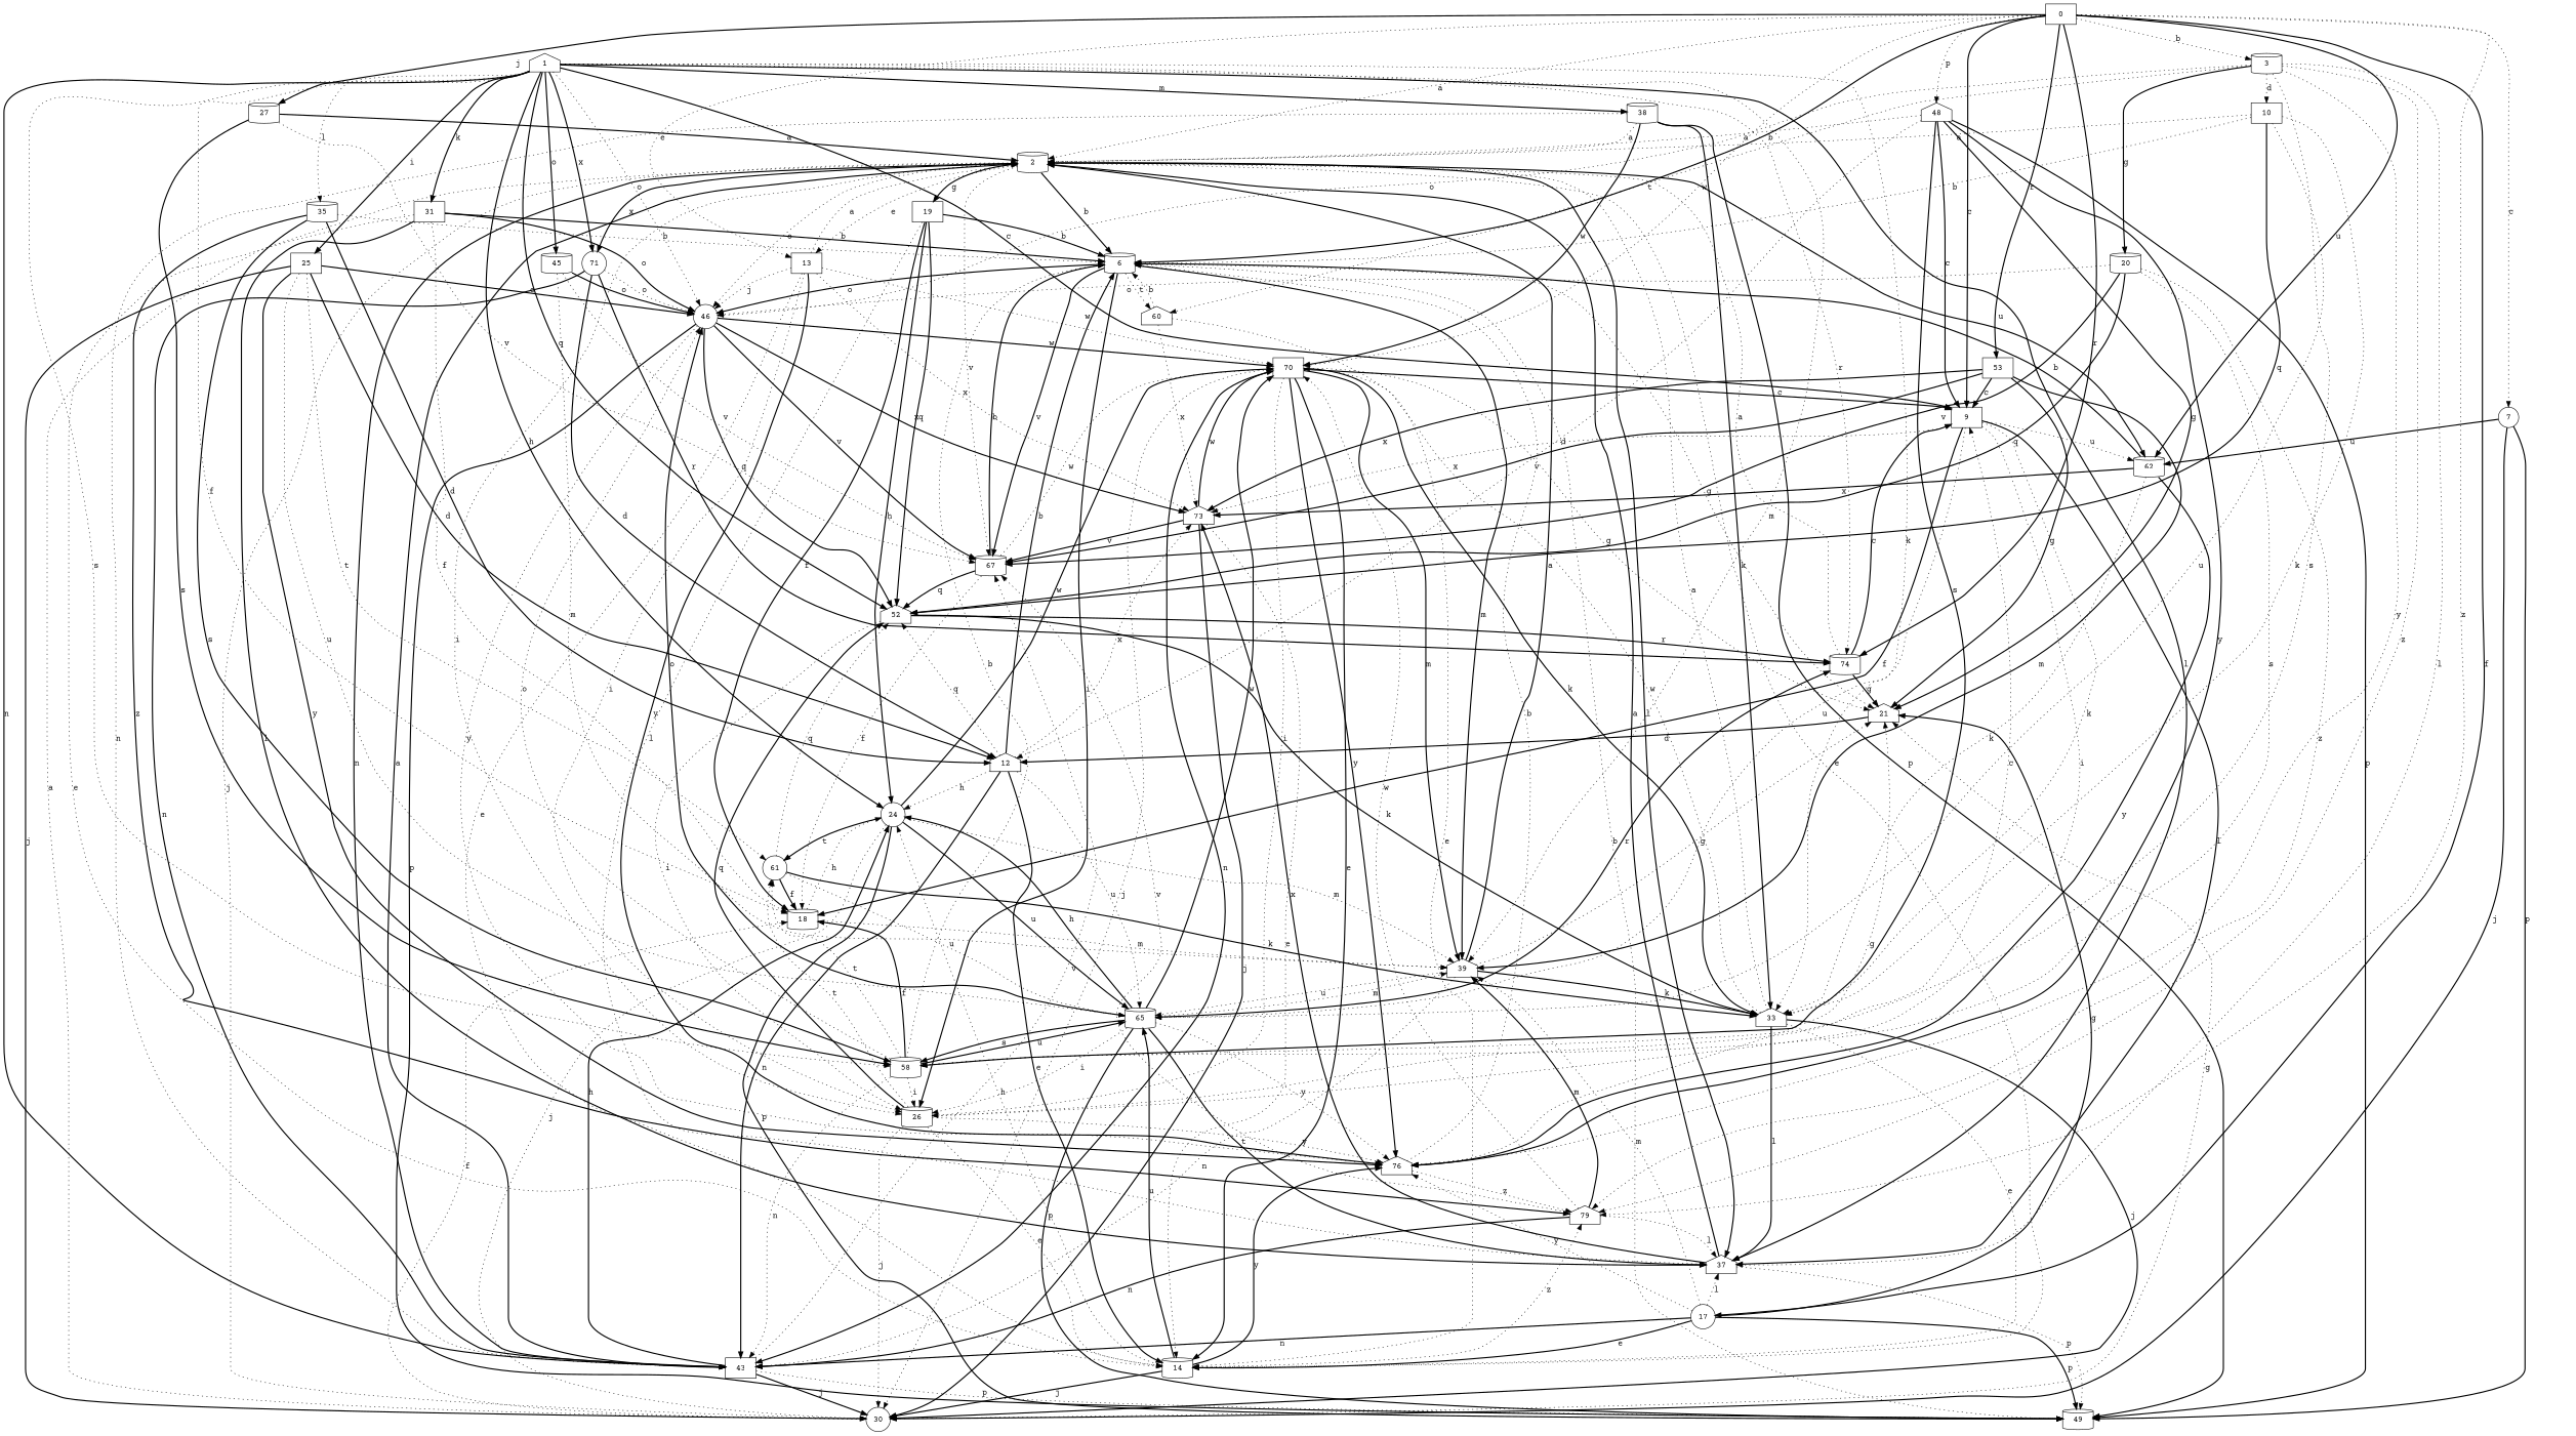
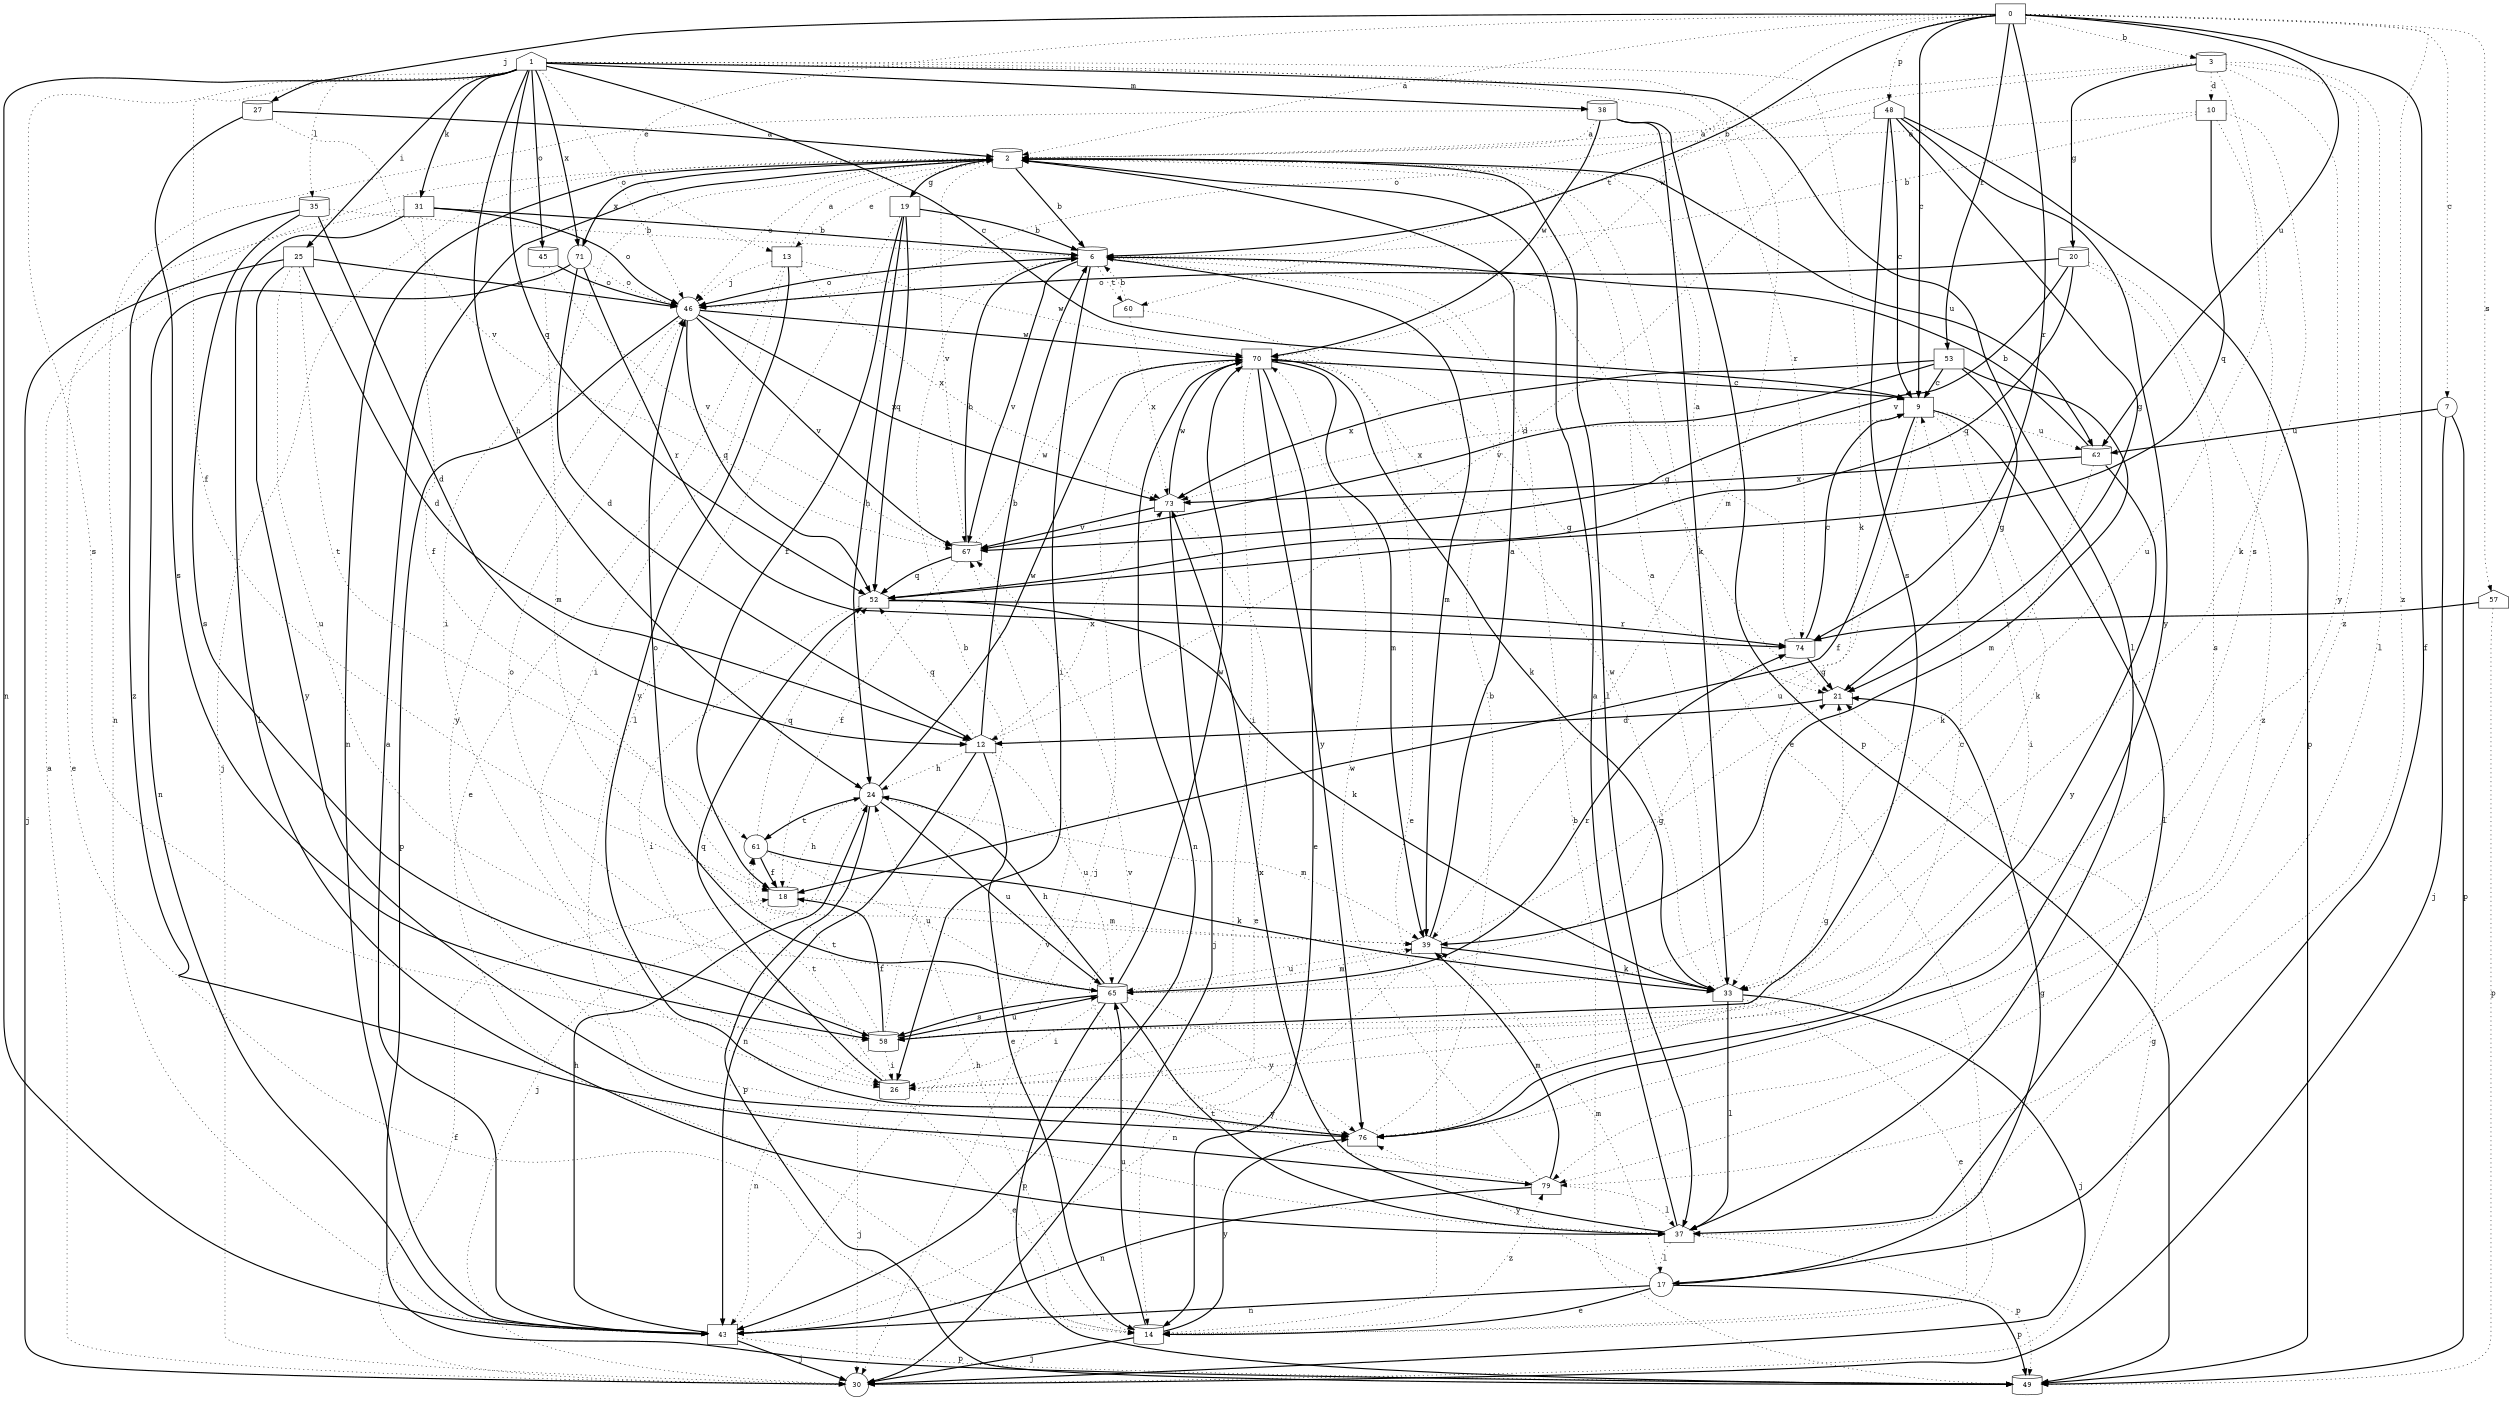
  strict digraph {
    fontname="Courier Prime"
    node [fontname="Courier Prime" shape=cylinder]
    edge [fontname="Courier Prime" style=bold]
    0 [shape=box]
    2
    3
    6
    7 [shape=circle]
    9 [shape=box]
    13 [shape=box]
    17 [shape=circle]
    27
    48 [shape=house]
    53 [shape=box]
    n12 [label=74]
+   57 [shape=house]
    62
    70 [shape=box]
    79 [shape=house]
    37 [shape=house]
    43 [shape=box]
    46 [shape=circle]
    71 [shape=circle]
    14
    19 [shape=box]
    26
    30 [shape=circle]
    67
    58
    10 [shape=box]
    20
    60 [shape=house]
    76 [shape=house]
    39 [shape=house]
    21 [shape=house]
    49
    18
    33 [shape=house]
    65
    73 [shape=house]
    12 [shape=house]
    1 [shape=house]
    24 [shape=circle]
    25 [shape=box]
    31 [shape=box]
    35
    38
    45
    52 [shape=house]
    61 [shape=circle]
    0 -> 2 [label=a style=dotted]
    0 -> 3 [label=b style=dotted]
    0 -> 6 [label=b]
    0 -> 7 [label=c style=dotted]
    0 -> 9 [label=c]
    0 -> 13 [label=e style=dotted]
    0 -> 17 [label=f]
    0 -> 27 [label=j]
    0 -> 48 [label=p style=dotted]
    0 -> 53 [label=r]
    0 -> n12 [label=r]
+   0 -> 57 [label=s style=dotted]
    0 -> 62 [label=u]
    0 -> 70 [label=w style=dotted]
    0 -> 79 [label=z style=dotted]
    2 -> 6 [label=b]
    2 -> 13 [label=e style=dotted]
    2 -> 62 [label=u]
    2 -> 37 [label=l]
    2 -> 43 [label=n]
    2 -> 46 [label=o style=dotted]
    2 -> 71 [label=x]
    2 -> 14 [label=e style=dotted]
    2 -> 19 [label=g]
    2 -> 26 [label=i style=dotted]
    2 -> 30 [label=j style=dotted]
    2 -> 67 [label=v style=dotted]
    3 -> 79 [label=z style=dotted]
    3 -> 37 [label=l style=dotted]
    3 -> 46 [label=o style=dotted]
    3 -> 58 [label=s style=dotted]
    3 -> 10 [label=d style=dotted]
    3 -> 20 [label=g]
    3 -> 60 [label=t style=dotted]
    3 -> 76 [label=y style=dotted]
    6 -> 46 [label=o]
    6 -> 26 [label=i]
    6 -> 67 [label=v]
    6 -> 60 [label=t style=dotted]
    6 -> 39 [label=m]
    6 -> 21 [label=g style=dotted]
    7 -> 62 [label=u]
    7 -> 30 [label=j]
    7 -> 49 [label=p]
    9 -> 62 [label=u style=dotted]
    9 -> 37 [label=l]
    9 -> 26 [label=i style=dotted]
    9 -> 18 [label=f]
    9 -> 33 [label=k style=dotted]
    9 -> 65 [label=u style=dotted]
    9 -> 73 [label=x style=dotted]
    13 -> 2 [label=a style=dotted]
    13 -> 70 [label=w style=dotted]
    13 -> 46 [label=j style=dotted]
    13 -> 14 [label=e style=dotted]
    13 -> 26 [label=i style=dotted]
    13 -> 76 [label=y]
    13 -> 73 [label=x style=dotted]
-   17 -> 37 [label=l style=dotted]
+   37 -> 17 [label=l style=dotted]
    17 -> 43 [label=n]
    17 -> 14 [label=e]
    17 -> 76 [label=y style=dotted]
    17 -> 39 [label=m style=dotted]
    17 -> 21 [label=g]
    17 -> 49 [label=p]
    27 -> 2 [label=a]
    27 -> 67 [label=v style=dotted]
    27 -> 58 [label=s]
    48 -> 2 [label=a style=dotted]
    48 -> 9 [label=c]
    48 -> 58 [label=s]
    48 -> 76 [label=y]
    48 -> 21 [label=g]
    48 -> 49 [label=p]
    48 -> 12 [label=d style=dotted]
    53 -> 9 [label=c]
    53 -> 67 [label=v]
    53 -> 39 [label=m]
    53 -> 21 [label=g]
    53 -> 73 [label=x]
    n12 -> 2 [label=a style=dotted]
    n12 -> 9 [label=c]
    n12 -> 21 [label=g]
+   57 -> n12 [label=r]
+   57 -> 49 [label=p style=dotted]
    62 -> 6 [label=b]
    62 -> 76 [label=y]
    62 -> 33 [label=k style=dotted]
    62 -> 73 [label=x]
    70 -> 9 [label=c]
    70 -> 43 [label=n]
    70 -> 14 [label=e]
    70 -> 26 [label=i style=dotted]
    70 -> 30 [label=j style=dotted]
    70 -> 76 [label=y]
    70 -> 39 [label=m]
    70 -> 21 [label=g style=dotted]
    70 -> 33 [label=k]
    79 -> 70 [label=w style=dotted]
    79 -> 37 [label=l style=dotted]
    79 -> 43 [label=n]
    79 -> 67 [label=v style=dotted]
    79 -> 39 [label=m]
    37 -> 2 [label=a]
    37 -> 49 [label=p style=dotted]
    37 -> 73 [label=x]
    43 -> 2 [label=a]
    43 -> 30 [label=j]
    43 -> 67 [label=v style=dotted]
    43 -> 49 [label=p style=dotted]
    43 -> 24 [label=h]
    46 -> 70 [label=w]
    46 -> 67 [label=v]
    46 -> 76 [label=y style=dotted]
    46 -> 49 [label=p]
    46 -> 73 [label=x]
    46 -> 52 [label=q]
    71 -> n12 [label=r]
    71 -> 43 [label=n]
    71 -> 46 [label=o style=dotted]
    71 -> 12 [label=d]
    14 -> 79 [label=z style=dotted]
    14 -> 30 [label=j]
    14 -> 76 [label=y]
    14 -> 65 [label=u]
    14 -> 24 [label=h style=dotted]
    19 -> 6 [label=b]
    19 -> 37 [label=l style=dotted]
    19 -> 18 [label=f]
    19 -> 24 [label=h]
    19 -> 52 [label=q]
    26 -> 9 [label=c style=dotted]
    26 -> 14 [label=e style=dotted]
    26 -> 30 [label=j style=dotted]
    26 -> 76 [label=y style=dotted]
    26 -> 52 [label=q]
    26 -> 61 [label=t style=dotted]
    30 -> 2 [label=a style=dotted]
    30 -> 21 [label=g style=dotted]
    30 -> 18 [label=f style=dotted]
    67 -> 6 [label=b]
    67 -> 70 [label=w style=dotted]
    67 -> 18 [label=f style=dotted]
    67 -> 52 [label=q]
    58 -> 6 [label=b style=dotted]
    58 -> 43 [label=n style=dotted]
    58 -> 46 [label=o style=dotted]
    58 -> 26 [label=i style=dotted]
    58 -> 18 [label=f]
    58 -> 65 [label=u]
    58 -> 61 [label=t style=dotted]
    10 -> 2 [label=a style=dotted]
    10 -> 6 [label=b style=dotted]
    10 -> 33 [label=k style=dotted]
    10 -> 65 [label=u style=dotted]
    10 -> 52 [label=q]
    20 -> 79 [label=z style=dotted]
-   20 -> 46 [label=o style=dotted]
+   20 -> 46 [label=o]
    20 -> 67 [label=v]
    20 -> 58 [label=s style=dotted]
    20 -> 52 [label=q]
    60 -> 6 [label=b style=dotted]
    60 -> 14 [label=e style=dotted]
    60 -> 73 [label=x style=dotted]
    76 -> 6 [label=b style=dotted]
-   76 -> 79 [label=z style=dotted]
    76 -> 21 [label=g style=dotted]
    39 -> 2 [label=a]
    39 -> 43 [label=n style=dotted]
    39 -> 21 [label=g style=dotted]
    39 -> 33 [label=k]
    39 -> 65 [label=u style=dotted]
    21 -> 12 [label=d]
    49 -> 6 [label=b style=dotted]
    18 -> 39 [label=m style=dotted]
    18 -> 24 [label=h style=dotted]
    33 -> 2 [label=a style=dotted]
    33 -> 70 [label=w style=dotted]
    33 -> 37 [label=l]
    33 -> 14 [label=e style=dotted]
    33 -> 30 [label=j]
    65 -> n12 [label=r]
    65 -> 70 [label=w]
    65 -> 37 [label=t]
    65 -> 46 [label=o]
    65 -> 26 [label=i style=dotted]
    65 -> 58 [label=s]
    65 -> 76 [label=y style=dotted]
    65 -> 39 [label=m style=dotted]
    65 -> 49 [label=p]
    65 -> 24 [label=h]
    73 -> 70 [label=w]
    73 -> 14 [label=e style=dotted]
    73 -> 30 [label=j]
    73 -> 67 [label=v]
    12 -> 6 [label=b]
    12 -> 43 [label=n]
    12 -> 14 [label=e]
    12 -> 65 [label=u style=dotted]
    12 -> 73 [label=x style=dotted]
    12 -> 24 [label=h style=dotted]
    12 -> 52 [label=q style=dotted]
    1 -> 9 [label=c]
    1 -> n12 [label=r style=dotted]
    1 -> 37 [label=l]
    1 -> 43 [label=n]
    1 -> 46 [label=o style=dotted]
    1 -> 71 [label=x]
    1 -> 58 [label=s style=dotted]
    1 -> 39 [label=m style=dotted]
    1 -> 18 [label=f style=dotted]
    1 -> 33 [label=k style=dotted]
    1 -> 24 [label=h]
    1 -> 25 [label=i]
    1 -> 31 [label=k]
    1 -> 35 [label=l style=dotted]
    1 -> 38 [label=m]
    1 -> 45 [label=o]
    1 -> 52 [label=q]
    24 -> 70 [label=w]
    24 -> 30 [label=j style=dotted]
    24 -> 39 [label=m style=dotted]
    24 -> 49 [label=p]
    24 -> 65 [label=u]
    24 -> 61 [label=t]
    25 -> 46 [label=o]
    25 -> 30 [label=j]
    25 -> 76 [label=y]
    25 -> 65 [label=u style=dotted]
    25 -> 12 [label=d]
    25 -> 61 [label=t style=dotted]
    31 -> 6 [label=b]
    31 -> 37 [label=l]
    31 -> 46 [label=o]
    31 -> 14 [label=e style=dotted]
    31 -> 18 [label=f style=dotted]
    35 -> 6 [label=b style=dotted]
    35 -> 79 [label=z]
    35 -> 58 [label=s]
    35 -> 12 [label=d]
    38 -> 2 [label=a style=dotted]
    38 -> 70 [label=w]
    38 -> 43 [label=n style=dotted]
    38 -> 49 [label=p]
    38 -> 33 [label=k]
    45 -> 46 [label=o]
    45 -> 67 [label=v style=dotted]
    45 -> 39 [label=m style=dotted]
    52 -> n12 [label=r]
    52 -> 26 [label=i style=dotted]
    52 -> 33 [label=k]
    61 -> 18 [label=f]
    61 -> 33 [label=k]
    61 -> 65 [label=u style=dotted]
    61 -> 52 [label=q style=dotted]
  }
